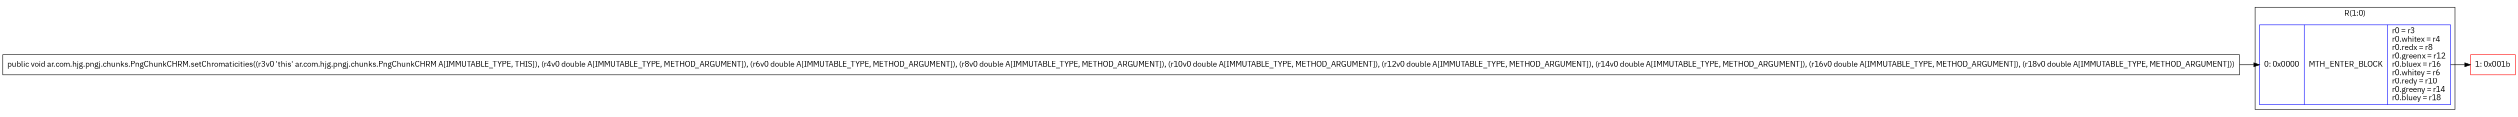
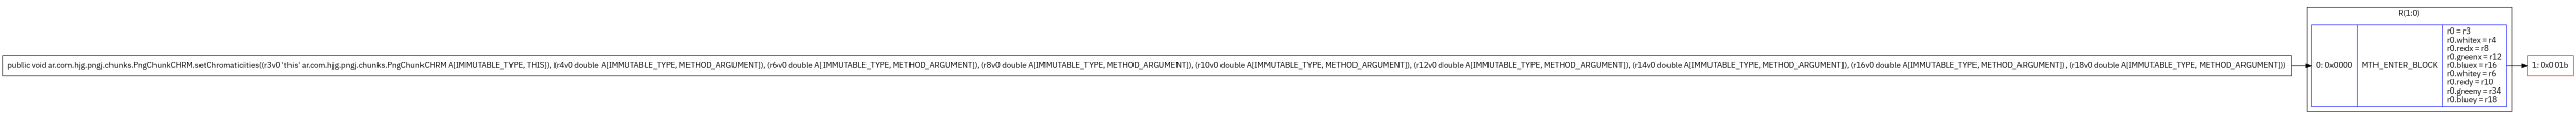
  digraph {
    rankdir=LR
    fontname="IBM Plex Sans"
    node [shape=record fontname="IBM Plex Sans"]
    edge [fontname="IBM Plex Sans"]
-   n1 [color=blue label="{0\:\ 0x0000|MTH_ENTER_BLOCK\l|r0 = r3\lr0.whitex = r4\lr0.redx = r8\lr0.greenx = r12\lr0.bluex = r16\lr0.whitey = r6\lr0.redy = r10\lr0.greeny = r14\lr0.bluey = r18\l}"]
+   n1 [color=blue label="{0\:\ 0x0000|MTH_ENTER_BLOCK\l|r0 = r3\lr0.whitex = r4\lr0.redx = r8\lr0.greenx = r12\lr0.bluex = r16\lr0.whitey = r6\lr0.redy = r10\lr0.greeny = r34\lr0.bluey = r18\l}"]
    n2 [color=red label="{1\:\ 0x001b}"]
    n3 [label="{public void ar.com.hjg.pngj.chunks.PngChunkCHRM.setChromaticities((r3v0 'this' ar.com.hjg.pngj.chunks.PngChunkCHRM A[IMMUTABLE_TYPE, THIS]), (r4v0 double A[IMMUTABLE_TYPE, METHOD_ARGUMENT]), (r6v0 double A[IMMUTABLE_TYPE, METHOD_ARGUMENT]), (r8v0 double A[IMMUTABLE_TYPE, METHOD_ARGUMENT]), (r10v0 double A[IMMUTABLE_TYPE, METHOD_ARGUMENT]), (r12v0 double A[IMMUTABLE_TYPE, METHOD_ARGUMENT]), (r14v0 double A[IMMUTABLE_TYPE, METHOD_ARGUMENT]), (r16v0 double A[IMMUTABLE_TYPE, METHOD_ARGUMENT]), (r18v0 double A[IMMUTABLE_TYPE, METHOD_ARGUMENT])) }"]
    subgraph cluster_1 {
      label="R(1:0)"
      n1
    }
    n1 -> n2
    n3 -> n1
  }
